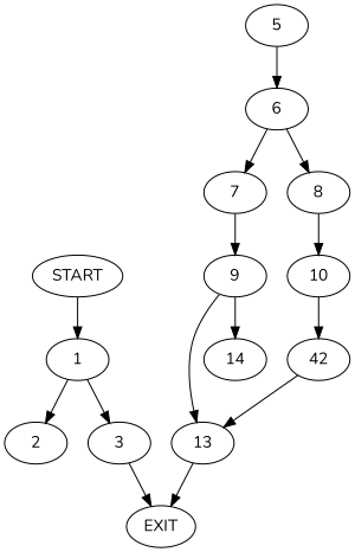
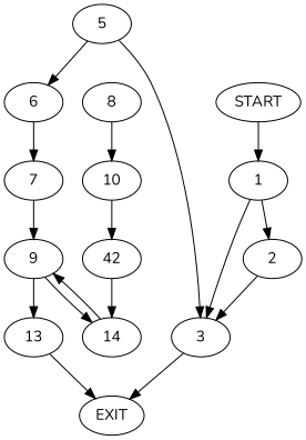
  digraph {
    fontname=Nunito
    node [fontname=Nunito]
    edge [fontname=Nunito]
    n1 [label=START]
    1
    2
    3
    n5 [label=EXIT]
    5
    6
    7
    8
    9
    10
    13
    14
    n14 [label=42]
    n1 -> 1
    1 -> 2
    1 -> 3
+   2 -> 3
    3 -> n5
+   5 -> 3
    5 -> 6
    6 -> 7
-   6 -> 8
    7 -> 9
    8 -> 10
    9 -> 13
    9 -> 14
    10 -> n14
    13 -> n5
-   n14 -> 13
+   14 -> 9
+   n14 -> 14
  }
